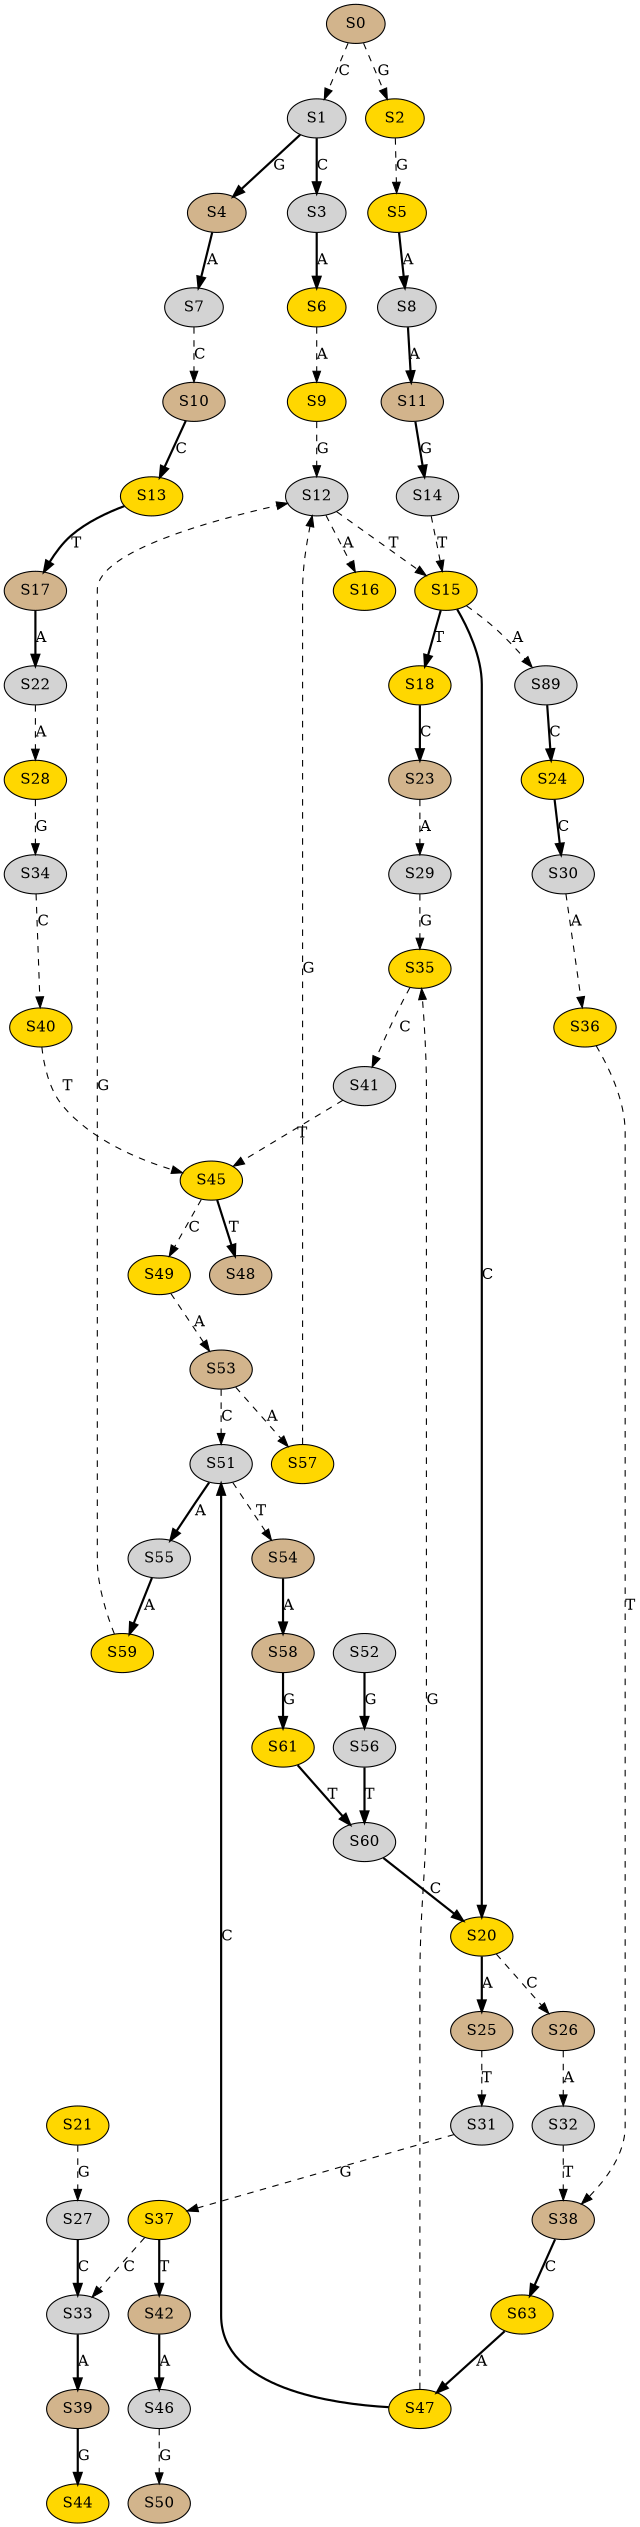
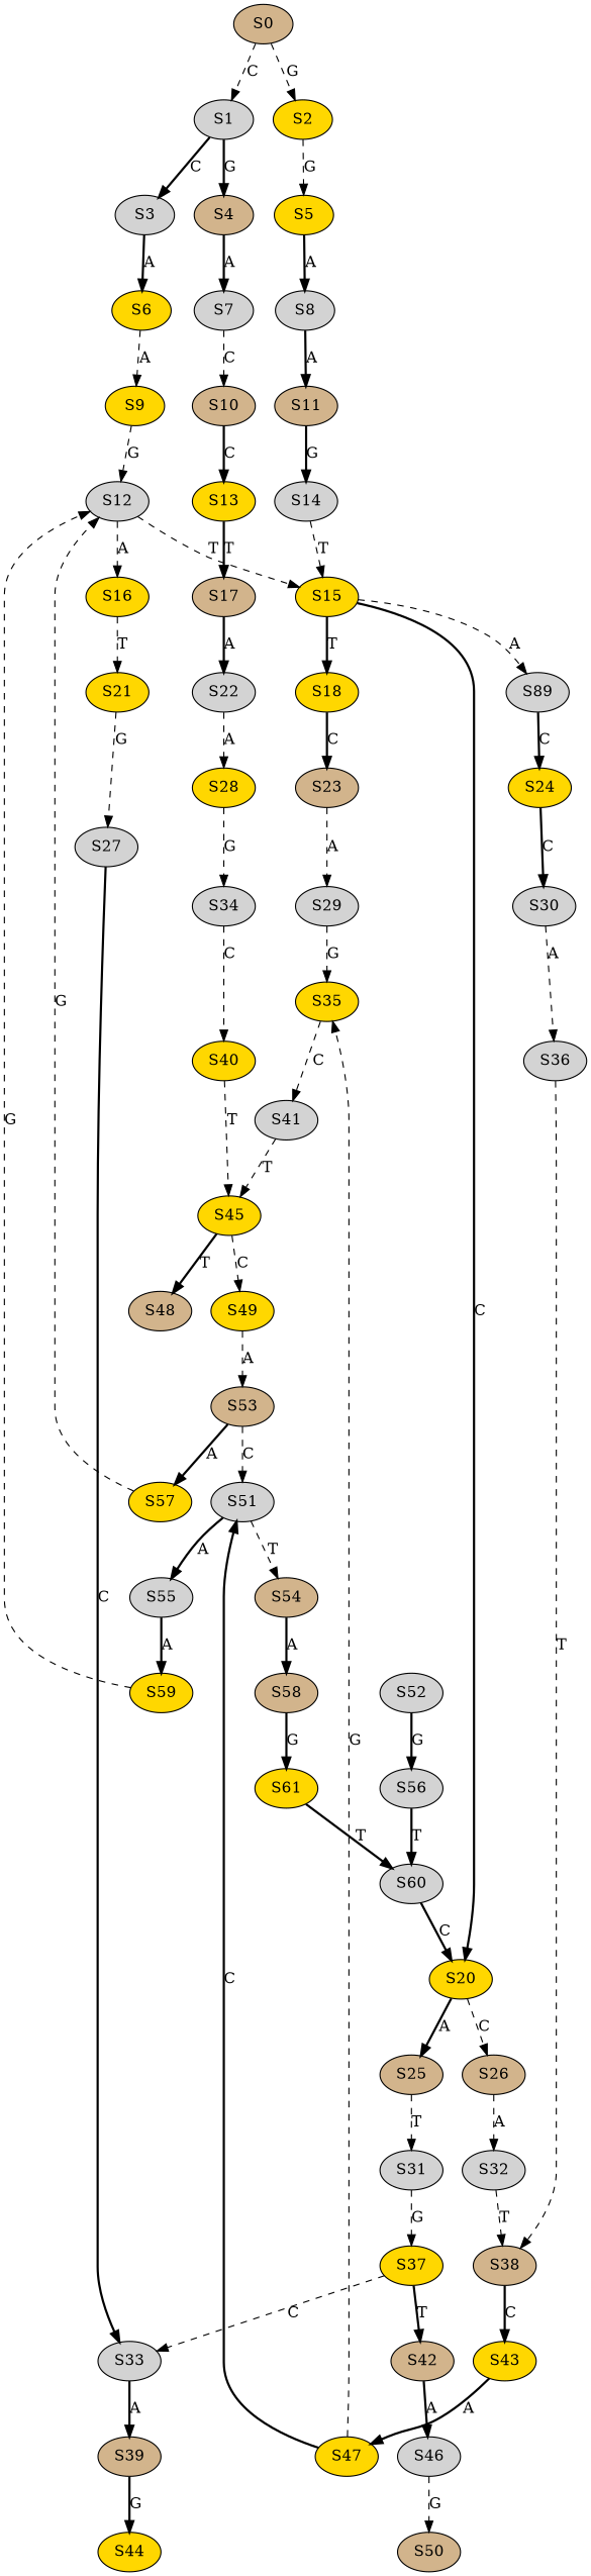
  strict digraph {
    node [fillcolor=lightgrey style=filled]
    edge [style=dashed]
    S0 [fillcolor=tan]
    S1
    S2 [fillcolor=gold]
    S3
    S4 [fillcolor=tan]
    S5 [fillcolor=gold]
    S6 [fillcolor=gold]
    S7
    S8
    S9 [fillcolor=gold]
    S10 [fillcolor=tan]
    S11 [fillcolor=tan]
    S12
    S13 [fillcolor=gold]
    S14
    S15 [fillcolor=gold]
    S16 [fillcolor=gold]
    S17 [fillcolor=tan]
    S18 [fillcolor=gold]
    n20 [label=S89]
    S20 [fillcolor=gold]
    S21 [fillcolor=gold]
    S22
    S23 [fillcolor=tan]
    S24 [fillcolor=gold]
    S25 [fillcolor=tan]
    S26 [fillcolor=tan]
    S27
    S28 [fillcolor=gold]
    S29
    S30
    S31
    S32
    S33
    S34
    S35 [fillcolor=gold]
-   S36 [fillcolor=gold]
+   S36
    S37 [fillcolor=gold]
    S38 [fillcolor=tan]
    S39 [fillcolor=tan]
    S40 [fillcolor=gold]
    S41
    S42 [fillcolor=tan]
-   S43 [fillcolor=gold label=S63]
+   S43 [fillcolor=gold]
    S44 [fillcolor=gold]
    S45 [fillcolor=gold]
    S46
    S47 [fillcolor=gold]
    S48 [fillcolor=tan]
    S49 [fillcolor=gold]
    S50 [fillcolor=tan]
    S51
    S53 [fillcolor=tan]
    S54 [fillcolor=tan]
    S55
    S52
    S56
    S57 [fillcolor=gold]
    S58 [fillcolor=tan]
    S59 [fillcolor=gold]
    S60
    S61 [fillcolor=gold]
    S0 -> S1 [label=C]
    S0 -> S2 [label=G]
    S1 -> S3 [label=C style=bold]
    S1 -> S4 [label=G style=bold]
    S2 -> S5 [label=G]
    S3 -> S6 [label=A style=bold]
    S4 -> S7 [label=A style=bold]
    S5 -> S8 [label=A style=bold]
    S6 -> S9 [label=A]
    S7 -> S10 [label=C]
    S8 -> S11 [label=A style=bold]
    S9 -> S12 [label=G]
    S10 -> S13 [label=C style=bold]
    S11 -> S14 [label=G style=bold]
    S12 -> S15 [label=T]
    S12 -> S16 [label=A]
    S13 -> S17 [label=T style=bold]
    S14 -> S15 [label=T]
    S15 -> S18 [label=T style=bold]
    S15 -> n20 [label=A]
    S15 -> S20 [label=C style=bold]
+   S16 -> S21 [label=T]
    S17 -> S22 [label=A style=bold]
    S18 -> S23 [label=C style=bold]
    n20 -> S24 [label=C style=bold]
    S20 -> S25 [label=A style=bold]
    S20 -> S26 [label=C]
    S21 -> S27 [label=G]
    S22 -> S28 [label=A]
    S23 -> S29 [label=A]
    S24 -> S30 [label=C style=bold]
    S25 -> S31 [label=T]
    S26 -> S32 [label=A]
    S27 -> S33 [label=C style=bold]
    S28 -> S34 [label=G]
    S29 -> S35 [label=G]
    S30 -> S36 [label=A]
    S31 -> S37 [label=G]
    S32 -> S38 [label=T]
    S33 -> S39 [label=A style=bold]
    S34 -> S40 [label=C]
    S35 -> S41 [label=C]
    S36 -> S38 [label=T]
    S37 -> S33 [label=C]
    S37 -> S42 [label=T style=bold]
    S38 -> S43 [label=C style=bold]
    S39 -> S44 [label=G style=bold]
    S40 -> S45 [label=T]
    S41 -> S45 [label=T]
    S42 -> S46 [label=A style=bold]
    S43 -> S47 [label=A style=bold]
    S45 -> S48 [label=T style=bold]
    S45 -> S49 [label=C]
    S46 -> S50 [label=G]
    S47 -> S35 [label=G]
    S47 -> S51 [label=C style=bold]
    S49 -> S53 [label=A]
    S51 -> S54 [label=T]
    S51 -> S55 [label=A style=bold]
    S53 -> S51 [label=C]
-   S53 -> S57 [label=A]
+   S53 -> S57 [label=A style=bold]
    S54 -> S58 [label=A style=bold]
    S55 -> S59 [label=A style=bold]
    S52 -> S56 [label=G style=bold]
    S56 -> S60 [label=T style=bold]
    S57 -> S12 [label=G]
    S58 -> S61 [label=G style=bold]
    S59 -> S12 [label=G]
    S60 -> S20 [label=C style=bold]
    S61 -> S60 [label=T style=bold]
  }
